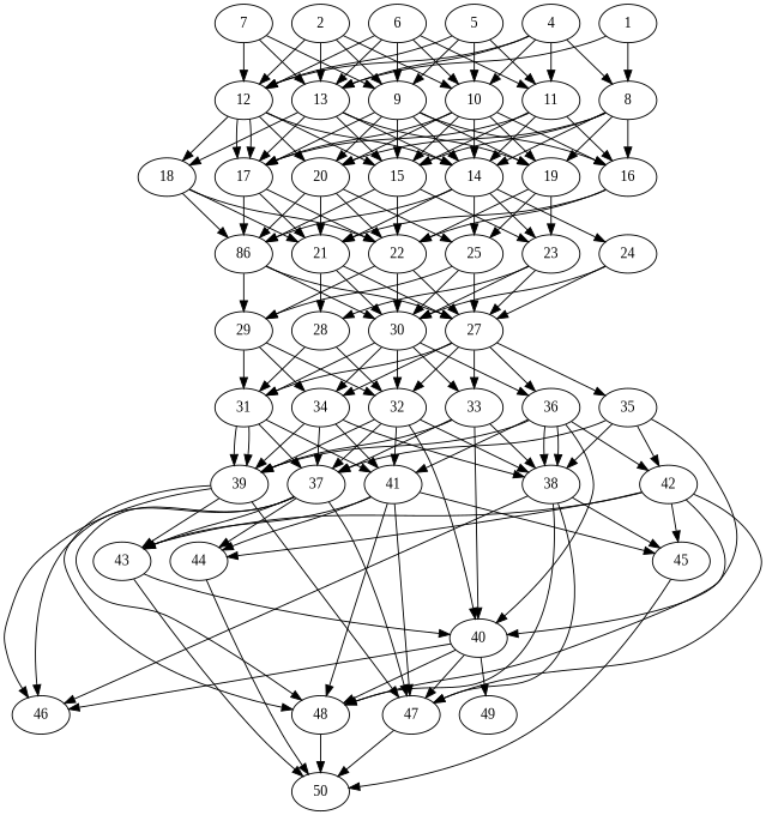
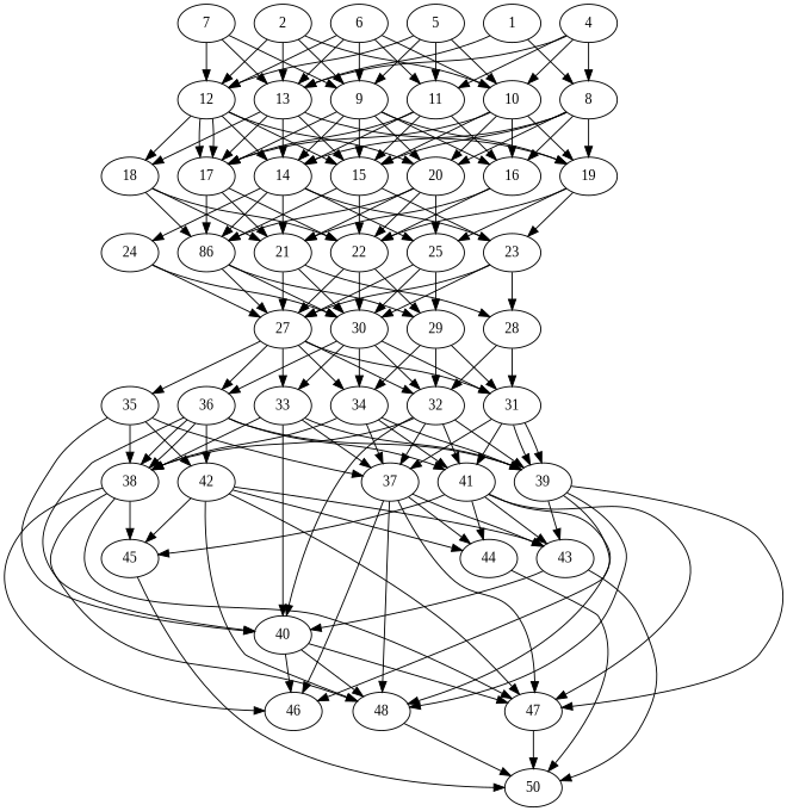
  digraph {
    fontname="Liberation Serif"
    node [alpha=0.13 fontname="Liberation Serif"]
    edge [fontname="Liberation Serif"]
    1 [alpha=0.14 expect_size=29902848]
    8 [alpha=0.10 expect_size=26951680]
    13 [alpha=0.05 expect_size=13208576]
    14 [alpha=0.17 expect_size=22651904]
    15 [alpha=0.06 expect_size=15256576]
    16 [alpha=0.01 expect_size=21978112]
    19 [alpha=0.08 expect_size=17644544]
    20 [alpha=0.04 expect_size=40425472]
    12 [alpha=0.11 expect_size=21113856]
    17 [expect_size=39049216]
    18 [alpha=0.17 expect_size=42107904]
    21 [alpha=0.11 expect_size=45189120]
    23 [alpha=0.06 expect_size=48610304]
    24 [alpha=0.12 expect_size=13481984]
    25 [alpha=0.11 expect_size=6422528]
    n16 [expect_size=21383168 label=86]
    22 [alpha=0.04 expect_size=22454272]
    2 [alpha=0.17 expect_size=19141632]
    9 [alpha=0.10 expect_size=6548480]
    10 [alpha=0.02 expect_size=21169152]
    11 [alpha=0.10 expect_size=34100224]
    4 [alpha=0.17 expect_size=12907520]
    5 [alpha=0.03 expect_size=38559744]
    6 [alpha=0.07 expect_size=9952256]
    7 [alpha=0.01 expect_size=15100928]
    27 [alpha=0.19 expect_size=23645184]
    28 [alpha=0.14 expect_size=8017920]
    30 [alpha=0.12 expect_size=19617792]
    29 [alpha=0.10 expect_size=48186368]
    31 [alpha=0.07 expect_size=29519872]
    32 [alpha=0.08 expect_size=8180736]
    33 [expect_size=16685056]
    34 [alpha=0.05 expect_size=30756864]
    35 [alpha=0.01 expect_size=10875904]
    36 [alpha=0.05 expect_size=37544960]
    37 [alpha=0.03 expect_size=21102592]
    39 [alpha=0.15 expect_size=51724288]
    41 [alpha=0.19 expect_size=8830976]
    38 [alpha=0.16 expect_size=18592768]
    40 [alpha=0.08 expect_size=27432960]
    42 [alpha=0.17 expect_size=24774656]
    43 [expect_size=43952128]
    44 [expect_size=27141120]
    46 [alpha=0.20 expect_size=42172416]
    47 [alpha=0.15 expect_size=6391808]
    48 [alpha=0.11 expect_size=12589056]
    45 [expect_size=38938624]
-   49 [alpha=0.05 expect_size=50445312]
    50 [alpha=0.05 expect_size=37990400]
    1 -> 8
    1 -> 13
    8 -> 14
    8 -> 15
    8 -> 16
    8 -> 19
    8 -> 20
    13 -> 14
    13 -> 15
    13 -> 19
    13 -> 17
    13 -> 18
    14 -> 21
    14 -> 23
    14 -> 24
    14 -> 25
    14 -> n16
    15 -> 23
    15 -> n16
    15 -> 22
    16 -> 21
    16 -> 22
    19 -> 23
    19 -> 25
    19 -> 22
    20 -> 21
    20 -> 25
    20 -> n16
    20 -> 22
    12 -> 14
    12 -> 15
    12 -> 20
    12 -> 17
    12 -> 17
    12 -> 18
    17 -> 21
    17 -> n16
    17 -> 22
    18 -> 21
    18 -> n16
    18 -> 22
    21 -> 27
    21 -> 28
    21 -> 30
    23 -> 27
    23 -> 28
    23 -> 30
    24 -> 27
    24 -> 30
    25 -> 27
    25 -> 30
    25 -> 29
    n16 -> 27
    n16 -> 30
    n16 -> 29
    22 -> 27
    22 -> 30
    22 -> 29
    2 -> 13
    2 -> 12
    2 -> 9
    2 -> 10
    9 -> 14
    9 -> 15
    9 -> 16
    9 -> 19
    9 -> 20
    9 -> 17
-   10 -> 14
    10 -> 15
    10 -> 16
    10 -> 19
    10 -> 20
    10 -> 17
    11 -> 14
    11 -> 15
    11 -> 16
    11 -> 17
    4 -> 8
    4 -> 13
-   4 -> 12
    4 -> 10
    4 -> 11
    5 -> 12
    5 -> 9
    5 -> 10
    5 -> 11
    6 -> 13
    6 -> 12
    6 -> 9
    6 -> 10
    6 -> 11
    7 -> 13
    7 -> 12
    7 -> 9
    27 -> 31
    27 -> 32
    27 -> 33
    27 -> 34
    27 -> 35
    27 -> 36
    28 -> 31
    28 -> 32
    30 -> 31
    30 -> 32
    30 -> 33
    30 -> 34
    30 -> 36
    29 -> 31
    29 -> 32
    29 -> 34
    31 -> 37
    31 -> 39
    31 -> 39
    31 -> 41
    32 -> 37
    32 -> 39
    32 -> 41
    32 -> 38
    32 -> 40
    33 -> 37
    33 -> 39
    33 -> 38
    33 -> 40
    34 -> 37
    34 -> 39
    34 -> 41
    34 -> 38
    35 -> 37
    35 -> 38
    35 -> 40
    35 -> 42
    36 -> 39
    36 -> 41
    36 -> 38
    36 -> 38
    36 -> 40
    36 -> 42
    37 -> 43
    37 -> 44
    37 -> 46
    37 -> 47
    37 -> 48
    39 -> 43
    39 -> 46
    39 -> 47
    39 -> 48
    41 -> 43
    41 -> 44
    41 -> 47
    41 -> 48
    41 -> 45
    38 -> 46
    38 -> 47
    38 -> 48
    38 -> 45
    40 -> 46
    40 -> 47
    40 -> 48
-   40 -> 49
    42 -> 43
    42 -> 44
    42 -> 47
    42 -> 48
    42 -> 45
    43 -> 40
    43 -> 50
    44 -> 50
    47 -> 50
    48 -> 50
    45 -> 50
  }
